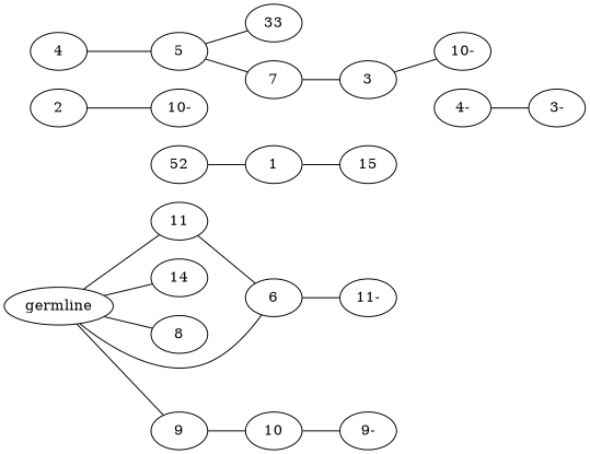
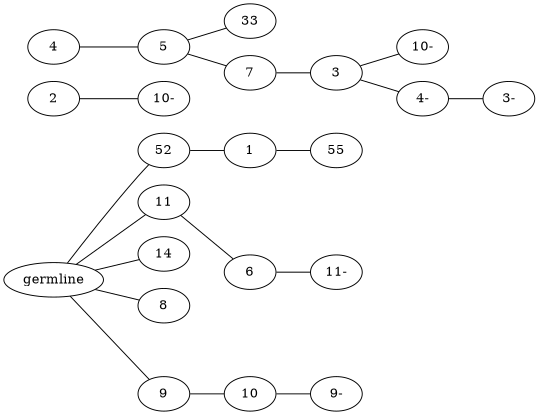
  graph {
    rankdir=LR
    n1 [label=germline]
    n2 [label=11]
    n3 [label=52]
    n4 [label=14]
    n5 [label=8]
    n6 [label=9]
    n7 [label=6]
    n8 [label=1]
    n9 [label=10]
    n10 [label="11-"]
-   n11 [label=15]
+   n11 [label=55]
    n12 [label="9-"]
    n13 [label=2]
    n14 [label="10-"]
    n15 [label=4]
    n16 [label=5]
    n17 [label=33]
    n18 [label=7]
    n19 [label=3]
    n20 [label="10-"]
    n21 [label="4-"]
    n22 [label="3-"]
    n1 -- n2
-   n1 -- n7
+   n1 -- n3
    n1 -- n4
    n1 -- n5
    n1 -- n6
    n2 -- n7
    n3 -- n8
    n6 -- n9
    n7 -- n10
    n8 -- n11
    n9 -- n12
    n13 -- n14
    n15 -- n16
    n16 -- n17
    n16 -- n18
    n18 -- n19
    n19 -- n20
+   n19 -- n21
    n21 -- n22
  }
